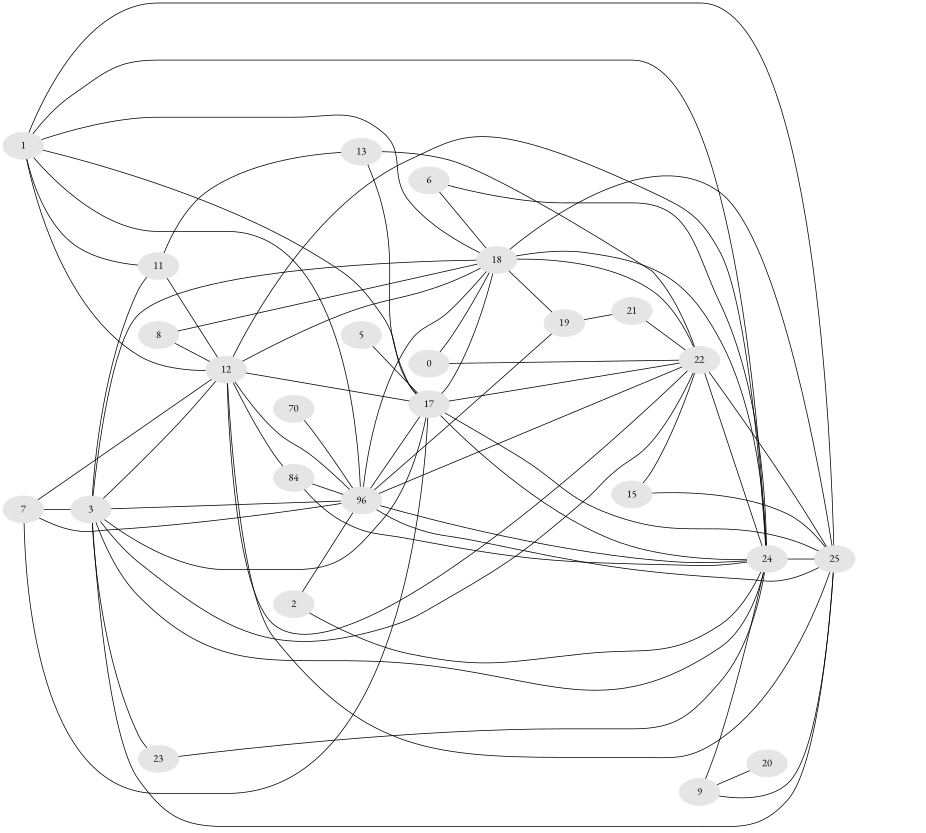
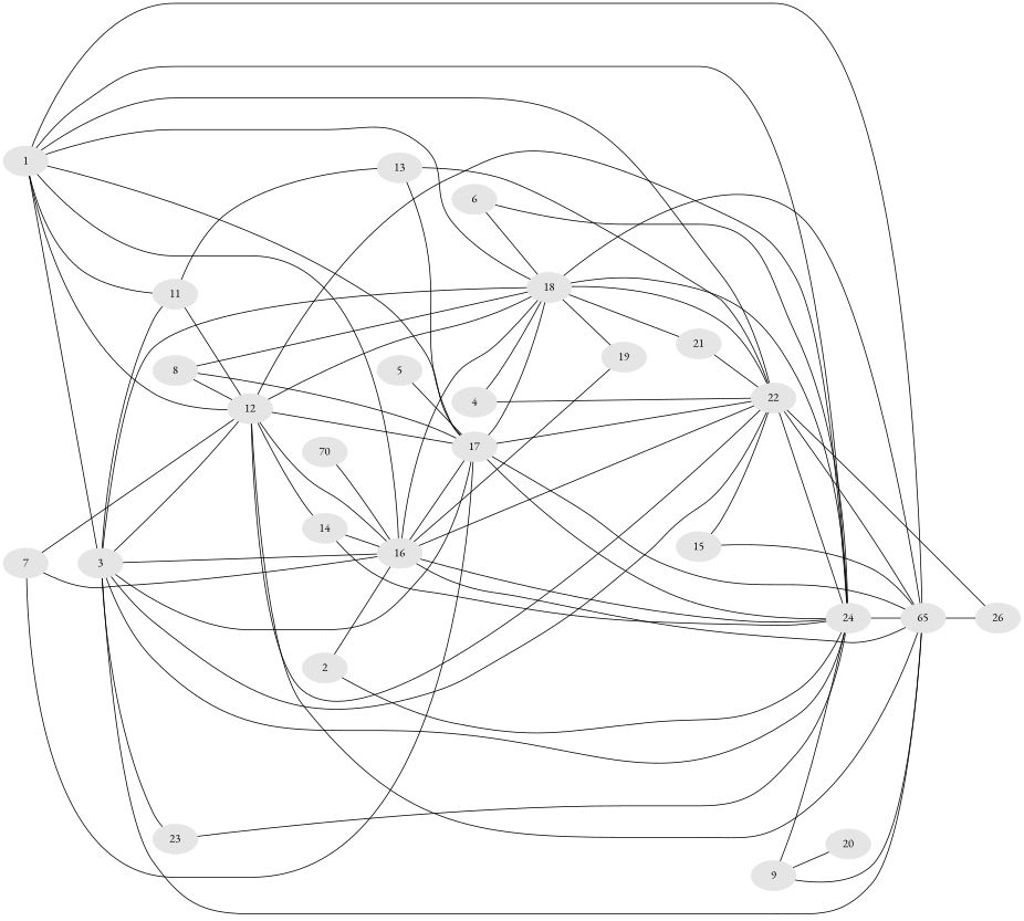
  graph {
    fontname="EB Garamond"
    rankdir=LR
    node [color=gray90 fontname="EB Garamond" style=filled]
    edge [fontname="EB Garamond" weight=1.0]
    1
    3
    11
    12
-   16 [label=96]
+   16
    17
    18
    22
    24
-   25
+   25 [label=65]
    23
    13
-   14 [label=84]
+   14
    19
    21
+   26
    2
-   4 [label=0]
+   4
    5
    6
    7
    8
    9
    20
    n25 [label=70]
    15
-   7 -- 3 [weight=3.0]
+   1 -- 3 [weight=3.0]
    1 -- 11
    1 -- 12 [weight=2.0]
    1 -- 16 [weight=2.0]
    1 -- 17 [weight=3.0]
    1 -- 18 [weight=3.0]
+   1 -- 22 [weight=2.0]
    1 -- 24 [weight=3.0]
    1 -- 25 [weight=2.0]
    3 -- 11
    3 -- 12
    3 -- 16 [weight=3.0]
    3 -- 17
    3 -- 18
    3 -- 22 [weight=2.0]
    3 -- 24
    3 -- 25
    3 -- 23 [weight=2.0]
    11 -- 12
    11 -- 13
    12 -- 16
    12 -- 17
    12 -- 18
    12 -- 22
    12 -- 24 [weight=3.0]
    12 -- 25
    12 -- 14
    16 -- 17
    16 -- 18
    16 -- 22
    16 -- 24
    16 -- 25 [weight=2.0]
    16 -- 19
    17 -- 18
    17 -- 22 [weight=2.0]
    17 -- 24
    17 -- 25
    18 -- 22 [weight=3.0]
    18 -- 24
    18 -- 25
    18 -- 19
-   19 -- 21 [weight=2.0]
+   18 -- 21 [weight=2.0]
    22 -- 24
    22 -- 25
+   22 -- 26
    24 -- 25 [weight=2.0]
+   25 -- 26 [weight=2.0]
    23 -- 24
    13 -- 17
    13 -- 22
    14 -- 16
    14 -- 24
    21 -- 22
    2 -- 16
    2 -- 24
    4 -- 18
    4 -- 22
    5 -- 17
    6 -- 18
    6 -- 24
    7 -- 12
    7 -- 16
    7 -- 17
    8 -- 12
+   8 -- 17
    8 -- 18
    9 -- 24
    9 -- 25 [weight=2.0]
    9 -- 20
    n25 -- 16
    15 -- 22
    15 -- 25
  }
